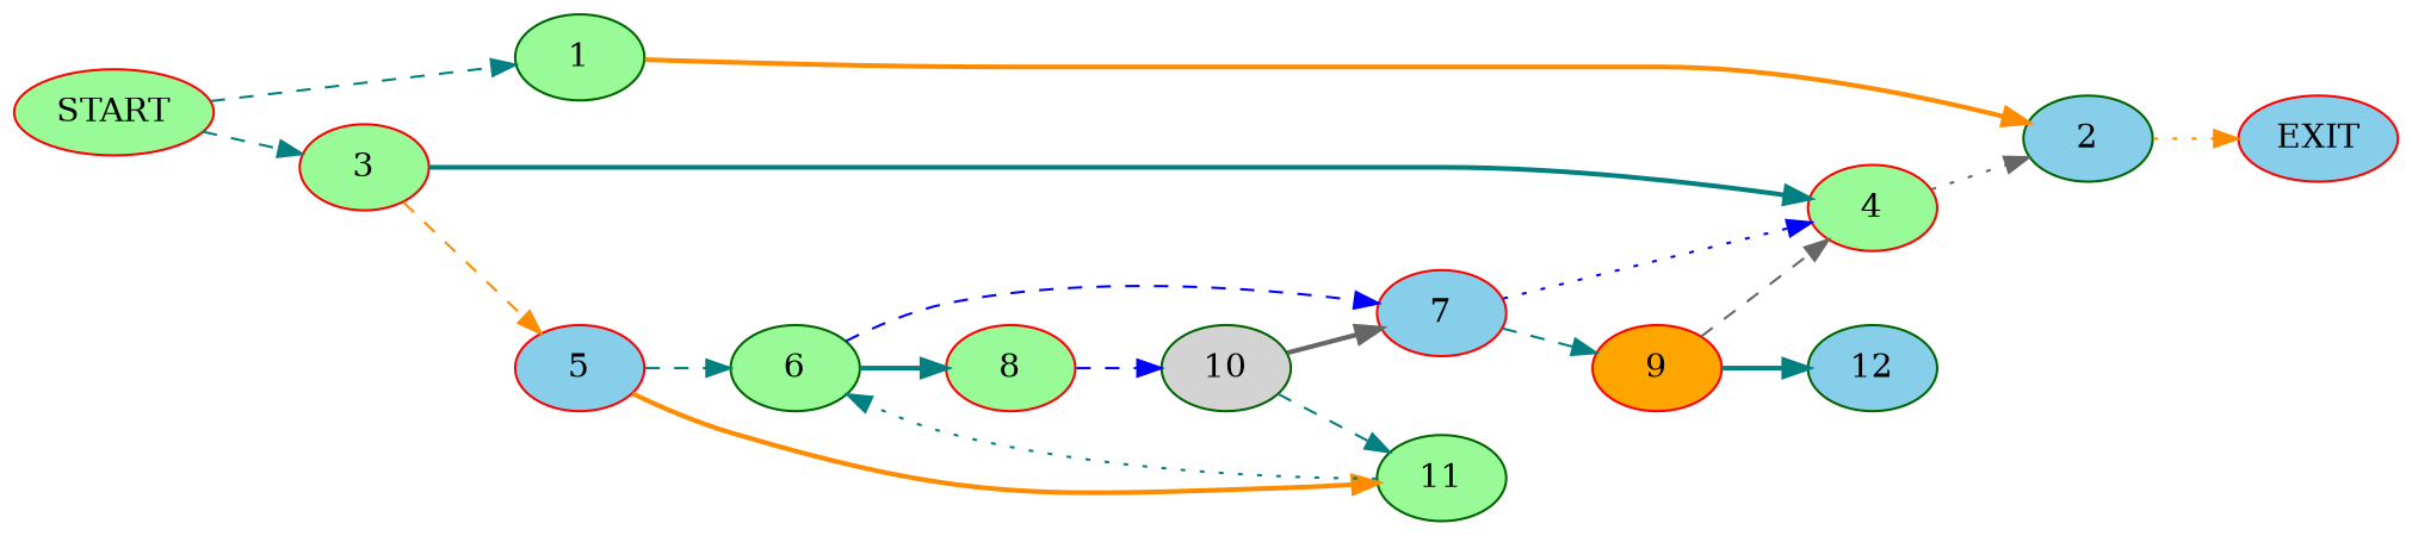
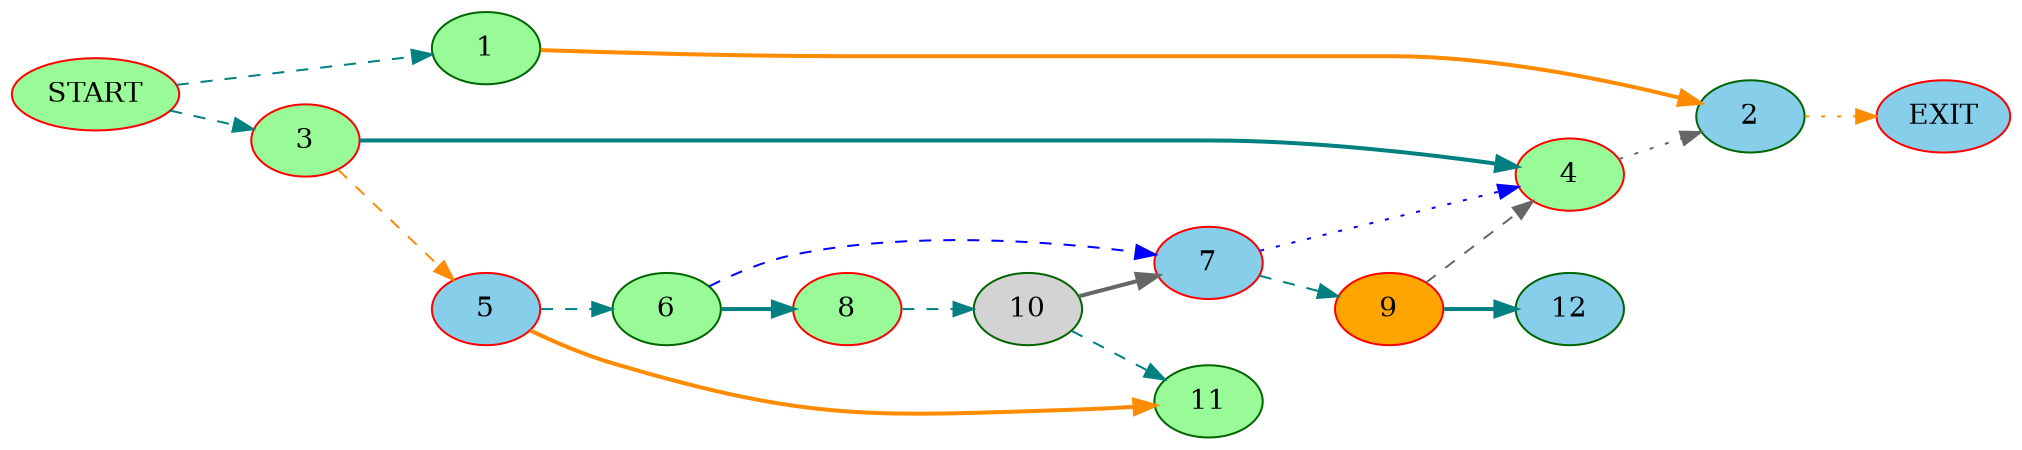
  digraph {
    rankdir=LR
    node [color=red fillcolor=palegreen style=filled]
    edge [color=teal style=dashed]
    n1 [label=START]
    1 [color=darkgreen]
    3
    2 [color=darkgreen fillcolor=skyblue]
    n5 [fillcolor=skyblue label=EXIT]
    4
    5 [fillcolor=skyblue]
    6 [color=darkgreen]
    11 [color=darkgreen]
    7 [fillcolor=skyblue]
    8
    9 [fillcolor=orange]
    10 [color=darkgreen fillcolor=lightgrey]
    12 [color=darkgreen fillcolor=skyblue]
    n1 -> 1
    n1 -> 3
    1 -> 2 [color=darkorange style=bold]
    3 -> 4 [style=bold]
    3 -> 5 [color=darkorange]
    2 -> n5 [color=darkorange style=dotted]
    4 -> 2 [color=gray40 style=dotted]
    5 -> 6
    5 -> 11 [color=darkorange style=bold]
    6 -> 7 [color=blue]
    6 -> 8 [style=bold]
-   11 -> 6 [style=dotted]
    7 -> 4 [color=blue style=dotted]
    7 -> 9
-   8 -> 10 [color=blue]
+   8 -> 10
    9 -> 4 [color=gray40]
    9 -> 12 [style=bold]
    10 -> 11
    10 -> 7 [color=gray40 style=bold]
  }
